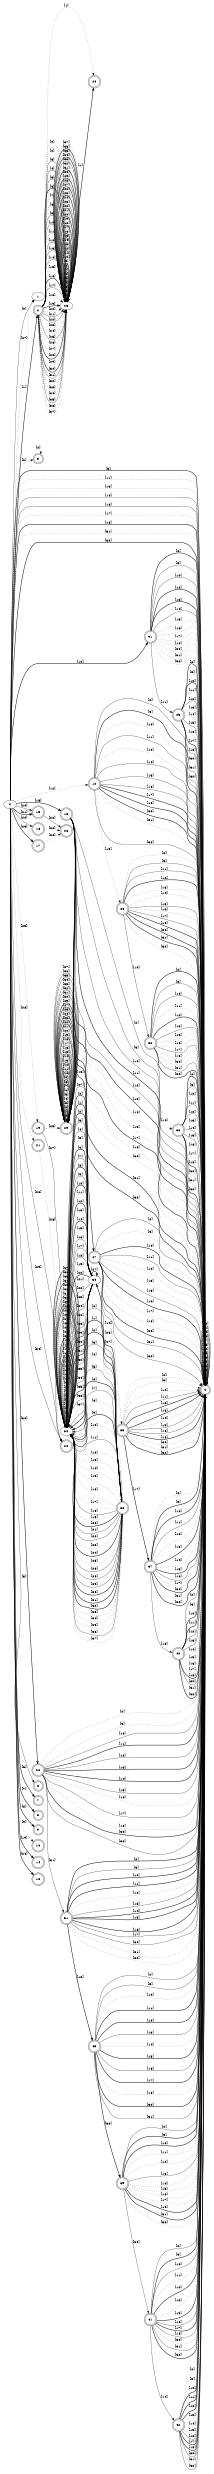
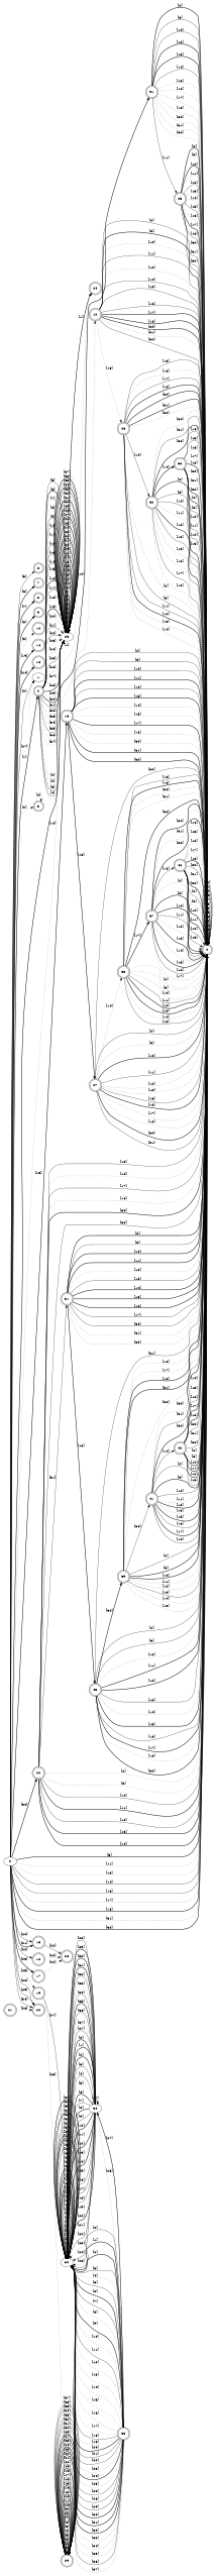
  digraph {
    rankdir=LR
    node [shape=doublecircle]
    edge [style=dotted]
    1 [shape=ellipse]
    2
    24
    23 [shape=""]
    3
    4
    n7 [label=91]
    25
    12
    26
    32
    13
    27
    33
    15
    28
    16
    17
    19
    29
    30 [shape=""]
    34 [shape=""]
    21
    20
    22
    31
    n27 [label=45]
    36
    37
    39
    40
    41
    38
    42
    0 [shape=""]
    6
    7
    8
    9
    10
    14
    18
    2 -> 24 [label="[1]"]
    2 -> 23 [label="[0]"]
    2 -> 23 [label="[2]"]
    2 -> 23 [label="[3]" style=solid]
    2 -> 23 [label="[4]" style=solid]
    2 -> 23 [label="[5]" style=solid]
    2 -> 23 [label="[6]" style=bold]
    2 -> 23 [label="[7]"]
    2 -> 23 [label="[8]"]
    2 -> 23 [label="[9]" style=solid]
    2 -> 23 [label="[10]" style=solid]
    2 -> 23 [label="[11]"]
    2 -> 23 [label="[12]" style=solid]
    2 -> 23 [label="[13]" style=solid]
    2 -> 23 [label="[14]" style=solid]
    2 -> 23 [label="[15]"]
    2 -> 23 [label="[16]" style=bold]
    2 -> 23 [label="[17]" style=solid]
    2 -> 23 [label="[18]"]
    2 -> 23 [label="[19]" style=bold]
    2 -> 23 [label="[20]"]
    2 -> 23 [label="[21]" style=solid]
    2 -> 23 [label="[22]" style=solid]
    2 -> 23 [label="[23]"]
    2 -> 23 [label="[24]"]
    2 -> 23 [label="[25]" style=solid]
    2 -> 23 [label="[26]"]
    2 -> 23 [label="[27]"]
    2 -> 23 [label="[28]" style=bold]
    2 -> 23 [label="[29]"]
    2 -> 23 [label="[30]" style=bold]
    2 -> 23 [label="[31]" style=solid]
    2 -> 23 [label="[32]"]
    2 -> 23 [label="[33]"]
    2 -> 23 [label="[34]"]
    2 -> 23 [label="[35]" style=solid]
    2 -> 23 [label="[36]"]
    2 -> 23 [label="[37]"]
    23 -> 24 [label="[1]" style=bold]
    23 -> 23 [label="[0]" style=bold]
    23 -> 23 [label="[2]"]
    23 -> 23 [label="[3]" style=solid]
    23 -> 23 [label="[4]" style=solid]
    23 -> 23 [label="[5]" style=bold]
    23 -> 23 [label="[6]" style=bold]
    23 -> 23 [label="[7]" style=bold]
    23 -> 23 [label="[8]" style=bold]
    23 -> 23 [label="[9]" style=bold]
    23 -> 23 [label="[10]"]
    23 -> 23 [label="[11]"]
    23 -> 23 [label="[12]" style=bold]
    23 -> 23 [label="[13]" style=solid]
    23 -> 23 [label="[14]" style=solid]
    23 -> 23 [label="[15]" style=bold]
    23 -> 23 [label="[16]" style=bold]
    23 -> 23 [label="[17]"]
    23 -> 23 [label="[18]" style=bold]
    23 -> 23 [label="[19]"]
    23 -> 23 [label="[20]" style=bold]
    23 -> 23 [label="[21]"]
    23 -> 23 [label="[22]" style=bold]
    23 -> 23 [label="[23]" style=solid]
    23 -> 23 [label="[24]"]
    23 -> 23 [label="[25]" style=bold]
    23 -> 23 [label="[26]"]
    23 -> 23 [label="[27]" style=bold]
    23 -> 23 [label="[28]" style=solid]
    23 -> 23 [label="[29]" style=bold]
    23 -> 23 [label="[30]"]
    23 -> 23 [label="[31]" style=bold]
    23 -> 23 [label="[32]"]
    23 -> 23 [label="[33]" style=solid]
    23 -> 23 [label="[34]" style=bold]
    23 -> 23 [label="[35]" style=solid]
    23 -> 23 [label="[36]" style=bold]
    23 -> 23 [label="[37]"]
    3 -> 3 [label="[2]"]
    4 -> 4 [label="[2]" style=solid]
    4 -> 4 [label="[3]" style=solid]
    4 -> 4 [label="[10]" style=bold]
    4 -> 4 [label="[11]" style=solid]
    4 -> 4 [label="[12]" style=bold]
    4 -> 4 [label="[13]" style=bold]
    4 -> 4 [label="[14]"]
    4 -> 4 [label="[15]" style=bold]
    4 -> 4 [label="[16]"]
    4 -> 4 [label="[17]"]
    4 -> 4 [label="[18]"]
    4 -> 4 [label="[30]" style=solid]
    4 -> 4 [label="[31]" style=solid]
    4 -> 4 [label="[32]" style=solid]
    n7 -> 4 [label="[2]" style=bold]
    n7 -> 4 [label="[3]" style=solid]
    n7 -> 4 [label="[10]" style=solid]
    n7 -> 4 [label="[12]" style=bold]
    n7 -> 4 [label="[13]" style=bold]
    n7 -> 4 [label="[14]" style=solid]
    n7 -> 4 [label="[15]"]
    n7 -> 4 [label="[16]"]
    n7 -> 4 [label="[17]"]
    n7 -> 4 [label="[18]"]
    n7 -> 4 [label="[30]"]
    n7 -> 4 [label="[31]"]
    n7 -> 4 [label="[32]"]
    n7 -> 25 [label="[11]" style=solid]
    25 -> 4 [label="[2]" style=bold]
    25 -> 4 [label="[3]"]
    25 -> 4 [label="[10]" style=bold]
    25 -> 4 [label="[11]"]
    25 -> 4 [label="[12]" style=solid]
    25 -> 4 [label="[13]"]
    25 -> 4 [label="[14]"]
    25 -> 4 [label="[15]" style=solid]
    25 -> 4 [label="[16]"]
    25 -> 4 [label="[17]" style=bold]
    25 -> 4 [label="[18]" style=solid]
    25 -> 4 [label="[30]"]
    25 -> 4 [label="[31]" style=solid]
    25 -> 4 [label="[32]" style=solid]
    12 -> 4 [label="[2]" style=solid]
    12 -> 4 [label="[3]" style=bold]
    12 -> 4 [label="[10]"]
    12 -> 4 [label="[11]" style=solid]
    12 -> 4 [label="[12]"]
    12 -> 4 [label="[14]" style=solid]
    12 -> 4 [label="[15]" style=solid]
    12 -> 4 [label="[16]" style=solid]
    12 -> 4 [label="[17]" style=bold]
    12 -> 4 [label="[18]" style=bold]
    12 -> 4 [label="[30]" style=bold]
    12 -> 4 [label="[31]"]
    12 -> 4 [label="[32]" style=solid]
    12 -> 26 [label="[13]"]
    26 -> 4 [label="[2]"]
    26 -> 4 [label="[3]" style=solid]
    26 -> 4 [label="[11]" style=solid]
    26 -> 4 [label="[12]" style=bold]
    26 -> 4 [label="[13]"]
    26 -> 4 [label="[14]"]
    26 -> 4 [label="[15]" style=solid]
    26 -> 4 [label="[16]"]
    26 -> 4 [label="[17]" style=solid]
    26 -> 4 [label="[18]" style=bold]
    26 -> 4 [label="[30]" style=bold]
    26 -> 4 [label="[31]" style=bold]
    26 -> 4 [label="[32]"]
    26 -> 32 [label="[10]" style=solid]
    32 -> 4 [label="[2]" style=bold]
    32 -> 4 [label="[3]" style=solid]
    32 -> 4 [label="[10]" style=solid]
    32 -> 4 [label="[11]"]
    32 -> 4 [label="[12]" style=bold]
    32 -> 4 [label="[13]" style=solid]
    32 -> 4 [label="[15]"]
    32 -> 4 [label="[16]"]
    32 -> 4 [label="[17]" style=solid]
    32 -> 4 [label="[18]"]
    32 -> 4 [label="[30]"]
    32 -> 4 [label="[31]" style=solid]
    32 -> 4 [label="[32]" style=bold]
-   32 -> 36 [label="[14]"]
+   32 -> 36 [label="[14]" style=bold]
    13 -> 4 [label="[2]" style=solid]
    13 -> 4 [label="[3]" style=solid]
    13 -> 4 [label="[10]" style=solid]
    13 -> 4 [label="[11]" style=bold]
    13 -> 4 [label="[12]" style=solid]
    13 -> 4 [label="[13]" style=bold]
    13 -> 4 [label="[14]"]
    13 -> 4 [label="[15]"]
    13 -> 4 [label="[17]" style=bold]
    13 -> 4 [label="[18]"]
    13 -> 4 [label="[30]"]
    13 -> 4 [label="[31]" style=bold]
    13 -> 4 [label="[32]" style=bold]
    13 -> 27 [label="[16]" style=bold]
    27 -> 4 [label="[2]" style=solid]
    27 -> 4 [label="[3]"]
    27 -> 4 [label="[10]" style=bold]
    27 -> 4 [label="[11]" style=solid]
    27 -> 4 [label="[12]"]
    27 -> 4 [label="[13]"]
    27 -> 4 [label="[15]" style=solid]
    27 -> 4 [label="[16]" style=bold]
    27 -> 4 [label="[17]"]
    27 -> 4 [label="[18]"]
    27 -> 4 [label="[30]" style=bold]
    27 -> 4 [label="[31]" style=solid]
    27 -> 4 [label="[32]" style=solid]
    27 -> 33 [label="[14]"]
    33 -> 4 [label="[2]"]
    33 -> 4 [label="[3]"]
    33 -> 4 [label="[10]"]
    33 -> 4 [label="[11]" style=solid]
    33 -> 4 [label="[12]" style=bold]
    33 -> 4 [label="[13]" style=bold]
    33 -> 4 [label="[14]"]
    33 -> 4 [label="[15]" style=solid]
    33 -> 4 [label="[16]" style=solid]
    33 -> 4 [label="[18]" style=bold]
    33 -> 4 [label="[30]"]
    33 -> 4 [label="[31]"]
    33 -> 4 [label="[32]" style=bold]
    33 -> 37 [label="[17]" style=bold]
    15 -> 28 [label="[22]" style=solid]
    16 -> 28 [label="[22]"]
    17 -> 28 [label="[22]"]
    19 -> 29 [label="[25]"]
    19 -> 30 [label="[27]" style=solid]
    29 -> 29 [label="[0]" style=solid]
    29 -> 29 [label="[1]" style=solid]
    29 -> 29 [label="[2]" style=bold]
    29 -> 29 [label="[3]" style=solid]
    29 -> 29 [label="[4]" style=solid]
    29 -> 29 [label="[5]"]
    29 -> 29 [label="[6]"]
    29 -> 29 [label="[7]"]
    29 -> 29 [label="[8]" style=bold]
    29 -> 29 [label="[9]" style=bold]
    29 -> 29 [label="[10]" style=solid]
    29 -> 29 [label="[11]" style=bold]
    29 -> 29 [label="[12]" style=solid]
    29 -> 29 [label="[13]" style=bold]
    29 -> 29 [label="[14]"]
    29 -> 29 [label="[15]" style=bold]
    29 -> 29 [label="[16]" style=solid]
    29 -> 29 [label="[17]" style=solid]
    29 -> 29 [label="[18]"]
    29 -> 29 [label="[19]" style=bold]
    29 -> 29 [label="[20]" style=solid]
    29 -> 29 [label="[21]"]
    29 -> 29 [label="[22]" style=bold]
    29 -> 29 [label="[23]" style=bold]
    29 -> 29 [label="[24]" style=bold]
    29 -> 29 [label="[25]" style=solid]
    29 -> 29 [label="[27]" style=bold]
    29 -> 29 [label="[29]" style=bold]
    29 -> 29 [label="[30]"]
    29 -> 29 [label="[31]" style=solid]
    29 -> 29 [label="[32]" style=solid]
    29 -> 29 [label="[33]" style=solid]
    29 -> 29 [label="[34]"]
    29 -> 29 [label="[35]" style=solid]
    29 -> 29 [label="[36]" style=solid]
    29 -> 29 [label="[37]"]
    30 -> 30 [label="[0]" style=bold]
    30 -> 30 [label="[1]" style=bold]
    30 -> 30 [label="[2]" style=solid]
    30 -> 30 [label="[3]" style=solid]
    30 -> 30 [label="[4]" style=solid]
    30 -> 30 [label="[5]"]
    30 -> 30 [label="[6]" style=solid]
    30 -> 30 [label="[7]" style=solid]
    30 -> 30 [label="[8]" style=solid]
    30 -> 30 [label="[9]"]
    30 -> 30 [label="[10]"]
    30 -> 30 [label="[11]" style=solid]
    30 -> 30 [label="[12]"]
    30 -> 30 [label="[13]" style=solid]
    30 -> 30 [label="[14]" style=solid]
    30 -> 30 [label="[15]" style=bold]
    30 -> 30 [label="[16]" style=bold]
    30 -> 30 [label="[17]"]
    30 -> 30 [label="[18]" style=bold]
    30 -> 30 [label="[19]" style=solid]
    30 -> 30 [label="[20]" style=bold]
    30 -> 30 [label="[21]"]
    30 -> 30 [label="[22]"]
    30 -> 30 [label="[23]"]
    30 -> 30 [label="[24]"]
    30 -> 30 [label="[25]" style=solid]
    30 -> 30 [label="[26]"]
    30 -> 30 [label="[28]" style=bold]
    30 -> 30 [label="[29]" style=bold]
    30 -> 30 [label="[30]" style=solid]
    30 -> 30 [label="[31]" style=solid]
    30 -> 30 [label="[32]"]
    30 -> 30 [label="[33]"]
    30 -> 30 [label="[34]" style=bold]
    30 -> 30 [label="[35]"]
    30 -> 30 [label="[36]"]
    30 -> 30 [label="[37]" style=bold]
    30 -> 34 [label="[27]" style=solid]
    34 -> 30 [label="[0]" style=bold]
    34 -> 30 [label="[1]" style=bold]
    34 -> 30 [label="[2]" style=bold]
    34 -> 30 [label="[3]" style=solid]
    34 -> 30 [label="[4]" style=solid]
    34 -> 30 [label="[5]"]
    34 -> 30 [label="[6]" style=bold]
    34 -> 30 [label="[7]" style=solid]
    34 -> 30 [label="[8]" style=bold]
    34 -> 30 [label="[9]" style=solid]
    34 -> 30 [label="[10]" style=bold]
    34 -> 30 [label="[11]"]
    34 -> 30 [label="[12]" style=bold]
    34 -> 30 [label="[13]"]
    34 -> 30 [label="[14]" style=bold]
    34 -> 30 [label="[15]"]
    34 -> 30 [label="[16]" style=solid]
    34 -> 30 [label="[17]" style=solid]
    34 -> 30 [label="[18]" style=solid]
    34 -> 30 [label="[19]"]
    34 -> 30 [label="[20]" style=bold]
    34 -> 30 [label="[21]"]
    34 -> 30 [label="[22]" style=solid]
    34 -> 30 [label="[23]"]
    34 -> 30 [label="[24]" style=solid]
    34 -> 30 [label="[26]"]
    34 -> 30 [label="[28]" style=solid]
    34 -> 30 [label="[29]" style=bold]
    34 -> 30 [label="[30]" style=bold]
    34 -> 30 [label="[31]" style=bold]
    34 -> 30 [label="[32]" style=solid]
    34 -> 30 [label="[33]"]
    34 -> 30 [label="[34]" style=solid]
    34 -> 30 [label="[35]" style=bold]
    34 -> 30 [label="[36]" style=solid]
    34 -> 30 [label="[37]"]
    34 -> 34 [label="[27]" style=bold]
    34 -> 38 [label="[25]"]
    21 -> 20 [label="[26]"]
    22 -> 4 [label="[2]"]
    22 -> 4 [label="[3]"]
    22 -> 4 [label="[10]" style=solid]
    22 -> 4 [label="[11]" style=bold]
    22 -> 4 [label="[12]" style=solid]
    22 -> 4 [label="[13]" style=bold]
    22 -> 4 [label="[14]" style=bold]
    22 -> 4 [label="[15]" style=solid]
    22 -> 4 [label="[16]"]
    22 -> 4 [label="[17]" style=solid]
    22 -> 4 [label="[18]"]
    22 -> 4 [label="[30]" style=bold]
    22 -> 4 [label="[32]" style=solid]
    22 -> 31 [label="[31]" style=solid]
    31 -> 4 [label="[2]" style=bold]
    31 -> 4 [label="[3]" style=solid]
    31 -> 4 [label="[10]" style=bold]
    31 -> 4 [label="[11]" style=bold]
    31 -> 4 [label="[12]"]
    31 -> 4 [label="[13]" style=solid]
    31 -> 4 [label="[14]" style=bold]
    31 -> 4 [label="[15]" style=bold]
    31 -> 4 [label="[16]" style=bold]
    31 -> 4 [label="[17]" style=solid]
    31 -> 4 [label="[30]" style=solid]
    31 -> 4 [label="[31]"]
    31 -> 4 [label="[32]"]
    31 -> n27 [label="[18]" style=bold]
    n27 -> 4 [label="[2]" style=solid]
    n27 -> 4 [label="[3]" style=solid]
    n27 -> 4 [label="[10]"]
    n27 -> 4 [label="[11]" style=bold]
    n27 -> 4 [label="[12]" style=bold]
    n27 -> 4 [label="[13]" style=solid]
    n27 -> 4 [label="[14]"]
    n27 -> 4 [label="[15]" style=bold]
    n27 -> 4 [label="[16]" style=solid]
    n27 -> 4 [label="[17]" style=bold]
    n27 -> 4 [label="[18]"]
    n27 -> 4 [label="[30]" style=bold]
    n27 -> 4 [label="[31]" style=solid]
    n27 -> 39 [label="[32]" style=bold]
    36 -> 4 [label="[2]" style=bold]
    36 -> 4 [label="[3]" style=solid]
    36 -> 4 [label="[10]"]
    36 -> 4 [label="[11]" style=solid]
    36 -> 4 [label="[12]" style=solid]
    36 -> 4 [label="[13]"]
    36 -> 4 [label="[14]" style=solid]
    36 -> 4 [label="[15]" style=solid]
    36 -> 4 [label="[16]"]
    36 -> 4 [label="[17]"]
    36 -> 4 [label="[18]" style=bold]
    36 -> 4 [label="[30]"]
    36 -> 4 [label="[31]"]
    36 -> 4 [label="[32]" style=bold]
    37 -> 4 [label="[2]"]
    37 -> 4 [label="[3]" style=bold]
    37 -> 4 [label="[10]" style=bold]
    37 -> 4 [label="[11]" style=solid]
    37 -> 4 [label="[12]"]
    37 -> 4 [label="[13]" style=bold]
    37 -> 4 [label="[14]"]
    37 -> 4 [label="[15]" style=bold]
    37 -> 4 [label="[16]" style=solid]
    37 -> 4 [label="[17]"]
    37 -> 4 [label="[30]" style=bold]
    37 -> 4 [label="[31]"]
    37 -> 4 [label="[32]" style=bold]
    37 -> 40 [label="[18]" style=solid]
    39 -> 4 [label="[2]" style=solid]
    39 -> 4 [label="[3]" style=bold]
    39 -> 4 [label="[10]" style=bold]
    39 -> 4 [label="[11]"]
    39 -> 4 [label="[12]"]
    39 -> 4 [label="[13]" style=solid]
    39 -> 4 [label="[14]"]
    39 -> 4 [label="[15]"]
    39 -> 4 [label="[16]"]
    39 -> 4 [label="[17]"]
    39 -> 4 [label="[18]" style=bold]
    39 -> 4 [label="[31]" style=bold]
    39 -> 4 [label="[32]"]
    39 -> 41 [label="[30]" style=solid]
    40 -> 4 [label="[2]" style=solid]
    40 -> 4 [label="[3]"]
    40 -> 4 [label="[10]" style=bold]
    40 -> 4 [label="[11]" style=bold]
    40 -> 4 [label="[12]" style=solid]
    40 -> 4 [label="[13]" style=solid]
    40 -> 4 [label="[14]"]
    40 -> 4 [label="[15]"]
    40 -> 4 [label="[16]"]
    40 -> 4 [label="[17]"]
    40 -> 4 [label="[18]" style=bold]
    40 -> 4 [label="[30]" style=solid]
    40 -> 4 [label="[31]"]
    40 -> 4 [label="[32]" style=bold]
    41 -> 4 [label="[2]" style=solid]
    41 -> 4 [label="[3]" style=bold]
    41 -> 4 [label="[10]" style=solid]
    41 -> 4 [label="[11]"]
    41 -> 4 [label="[12]" style=bold]
    41 -> 4 [label="[13]"]
    41 -> 4 [label="[15]" style=bold]
    41 -> 4 [label="[16]" style=solid]
    41 -> 4 [label="[17]" style=bold]
    41 -> 4 [label="[18]" style=solid]
    41 -> 4 [label="[30]"]
    41 -> 4 [label="[31]" style=solid]
    41 -> 4 [label="[32]" style=bold]
    41 -> 42 [label="[14]" style=solid]
    38 -> 30 [label="[0]" style=solid]
    38 -> 30 [label="[1]" style=bold]
    38 -> 30 [label="[2]" style=bold]
    38 -> 30 [label="[3]" style=solid]
    38 -> 30 [label="[4]"]
    38 -> 30 [label="[5]" style=solid]
    38 -> 30 [label="[6]" style=bold]
    38 -> 30 [label="[7]" style=solid]
    38 -> 30 [label="[8]"]
    38 -> 30 [label="[9]" style=bold]
    38 -> 30 [label="[10]"]
    38 -> 30 [label="[11]" style=solid]
    38 -> 30 [label="[12]"]
    38 -> 30 [label="[13]"]
    38 -> 30 [label="[14]"]
    38 -> 30 [label="[15]"]
    38 -> 30 [label="[16]"]
    38 -> 30 [label="[17]"]
    38 -> 30 [label="[18]" style=solid]
    38 -> 30 [label="[19]"]
    38 -> 30 [label="[20]" style=bold]
    38 -> 30 [label="[21]" style=solid]
    38 -> 30 [label="[22]" style=solid]
    38 -> 30 [label="[23]"]
    38 -> 30 [label="[24]" style=bold]
    38 -> 30 [label="[25]"]
    38 -> 30 [label="[26]" style=solid]
    38 -> 30 [label="[28]" style=solid]
    38 -> 30 [label="[29]" style=solid]
    38 -> 30 [label="[30]" style=bold]
    38 -> 30 [label="[31]" style=bold]
    38 -> 30 [label="[32]" style=bold]
    38 -> 30 [label="[33]"]
    38 -> 30 [label="[34]"]
    38 -> 30 [label="[35]"]
    38 -> 30 [label="[36]" style=solid]
    38 -> 30 [label="[37]"]
    38 -> 34 [label="[27]" style=bold]
    42 -> 4 [label="[2]"]
    42 -> 4 [label="[3]"]
    42 -> 4 [label="[10]" style=bold]
    42 -> 4 [label="[11]" style=bold]
    42 -> 4 [label="[12]" style=bold]
    42 -> 4 [label="[13]"]
    42 -> 4 [label="[14]"]
    42 -> 4 [label="[15]"]
    42 -> 4 [label="[16]" style=solid]
    42 -> 4 [label="[17]" style=bold]
    42 -> 4 [label="[18]" style=bold]
    42 -> 4 [label="[30]" style=solid]
    42 -> 4 [label="[31]"]
    42 -> 4 [label="[32]" style=solid]
    0 -> 1 [label="[0]" style=solid]
    0 -> 1 [label="[27]"]
    0 -> 2 [label="[1]" style=bold]
    0 -> 3 [label="[2]"]
    0 -> 4 [label="[3]" style=bold]
    0 -> 4 [label="[11]"]
    0 -> 4 [label="[13]"]
    0 -> 4 [label="[14]" style=solid]
    0 -> 4 [label="[16]" style=solid]
    0 -> 4 [label="[17]"]
    0 -> 4 [label="[18]" style=bold]
    0 -> 4 [label="[31]"]
    0 -> 4 [label="[32]" style=bold]
    0 -> n7 [label="[10]" style=bold]
    0 -> 12 [label="[12]"]
    0 -> 13 [label="[15]" style=bold]
    0 -> 15 [label="[20]" style=solid]
    0 -> 15 [label="[21]" style=bold]
    0 -> 16 [label="[22]" style=solid]
    0 -> 17 [label="[23]" style=bold]
    0 -> 19 [label="[25]"]
-   0 -> 21 [label="[28]"]
    0 -> 20 [label="[26]" style=solid]
    0 -> 20 [label="[29]" style=solid]
    0 -> 20 [label="[34]" style=solid]
    0 -> 22 [label="[30]" style=bold]
    0 -> 6 [label="[5]" style=solid]
    0 -> 7 [label="[6]" style=bold]
    0 -> 8 [label="[7]" style=bold]
    0 -> 9 [label="[8]" style=bold]
    0 -> 10 [label="[9]"]
    0 -> 14 [label="[19]" style=bold]
    0 -> 18 [label="[24]" style=bold]
  }
